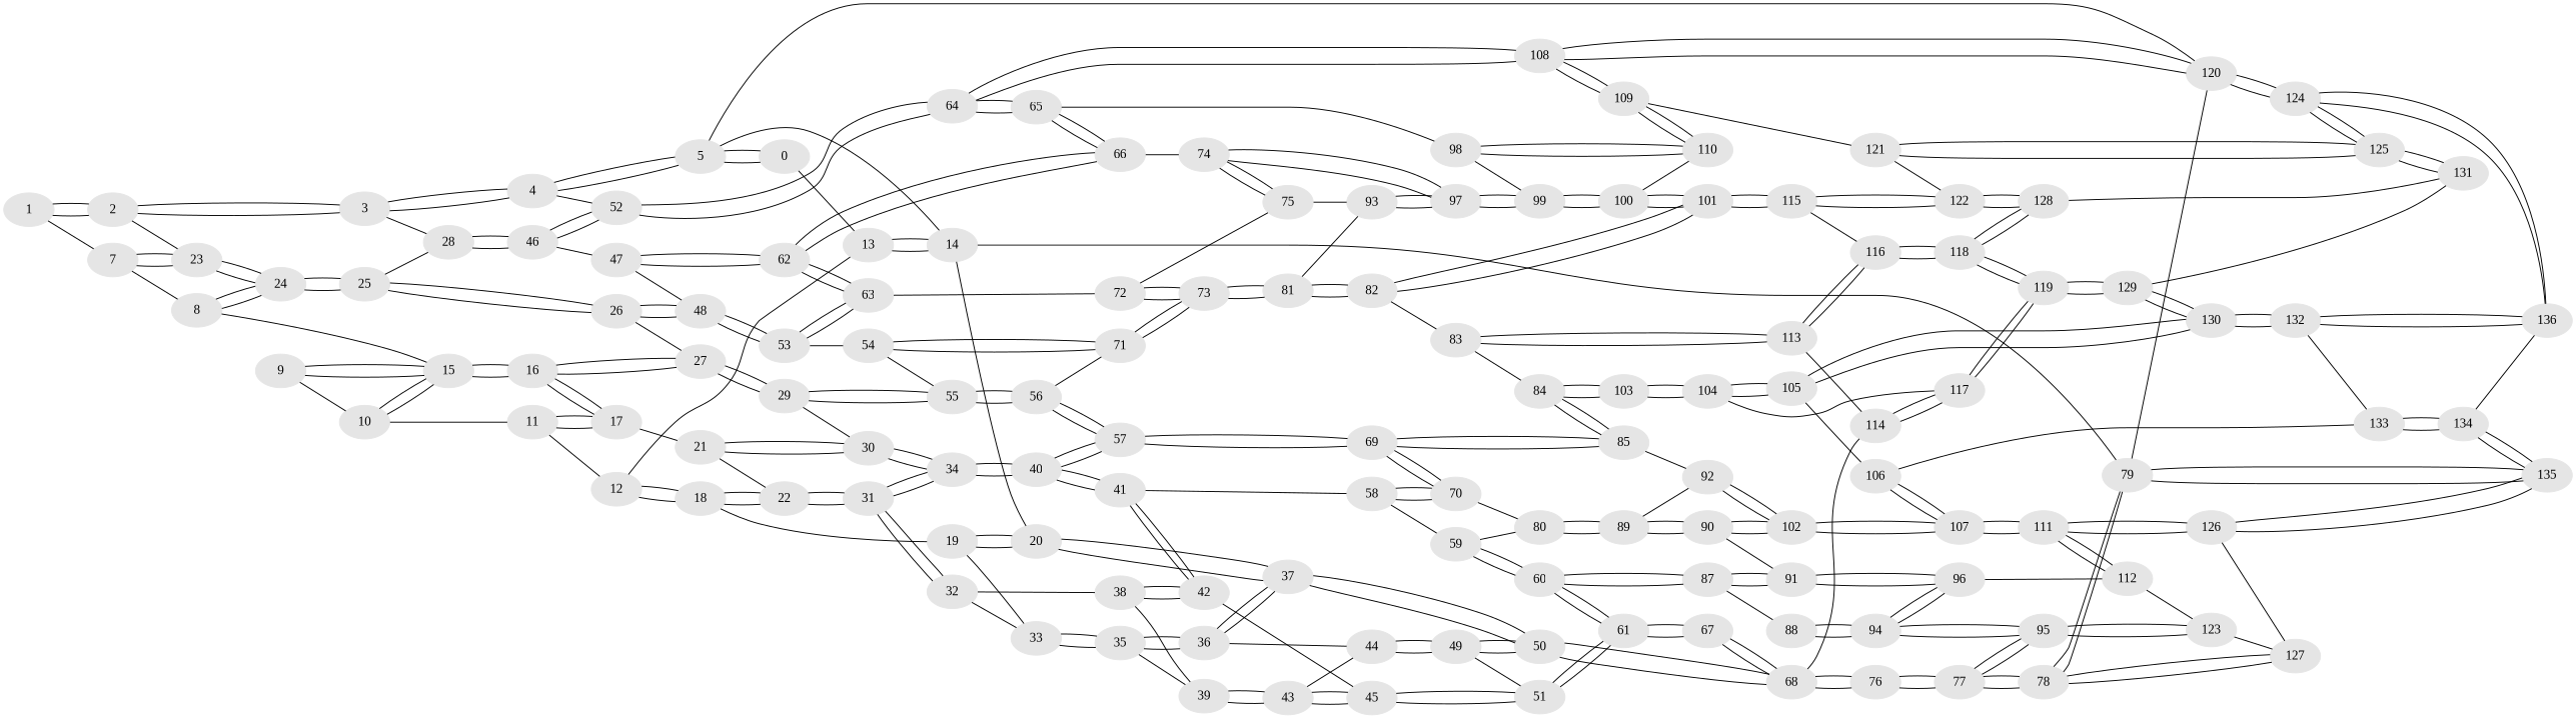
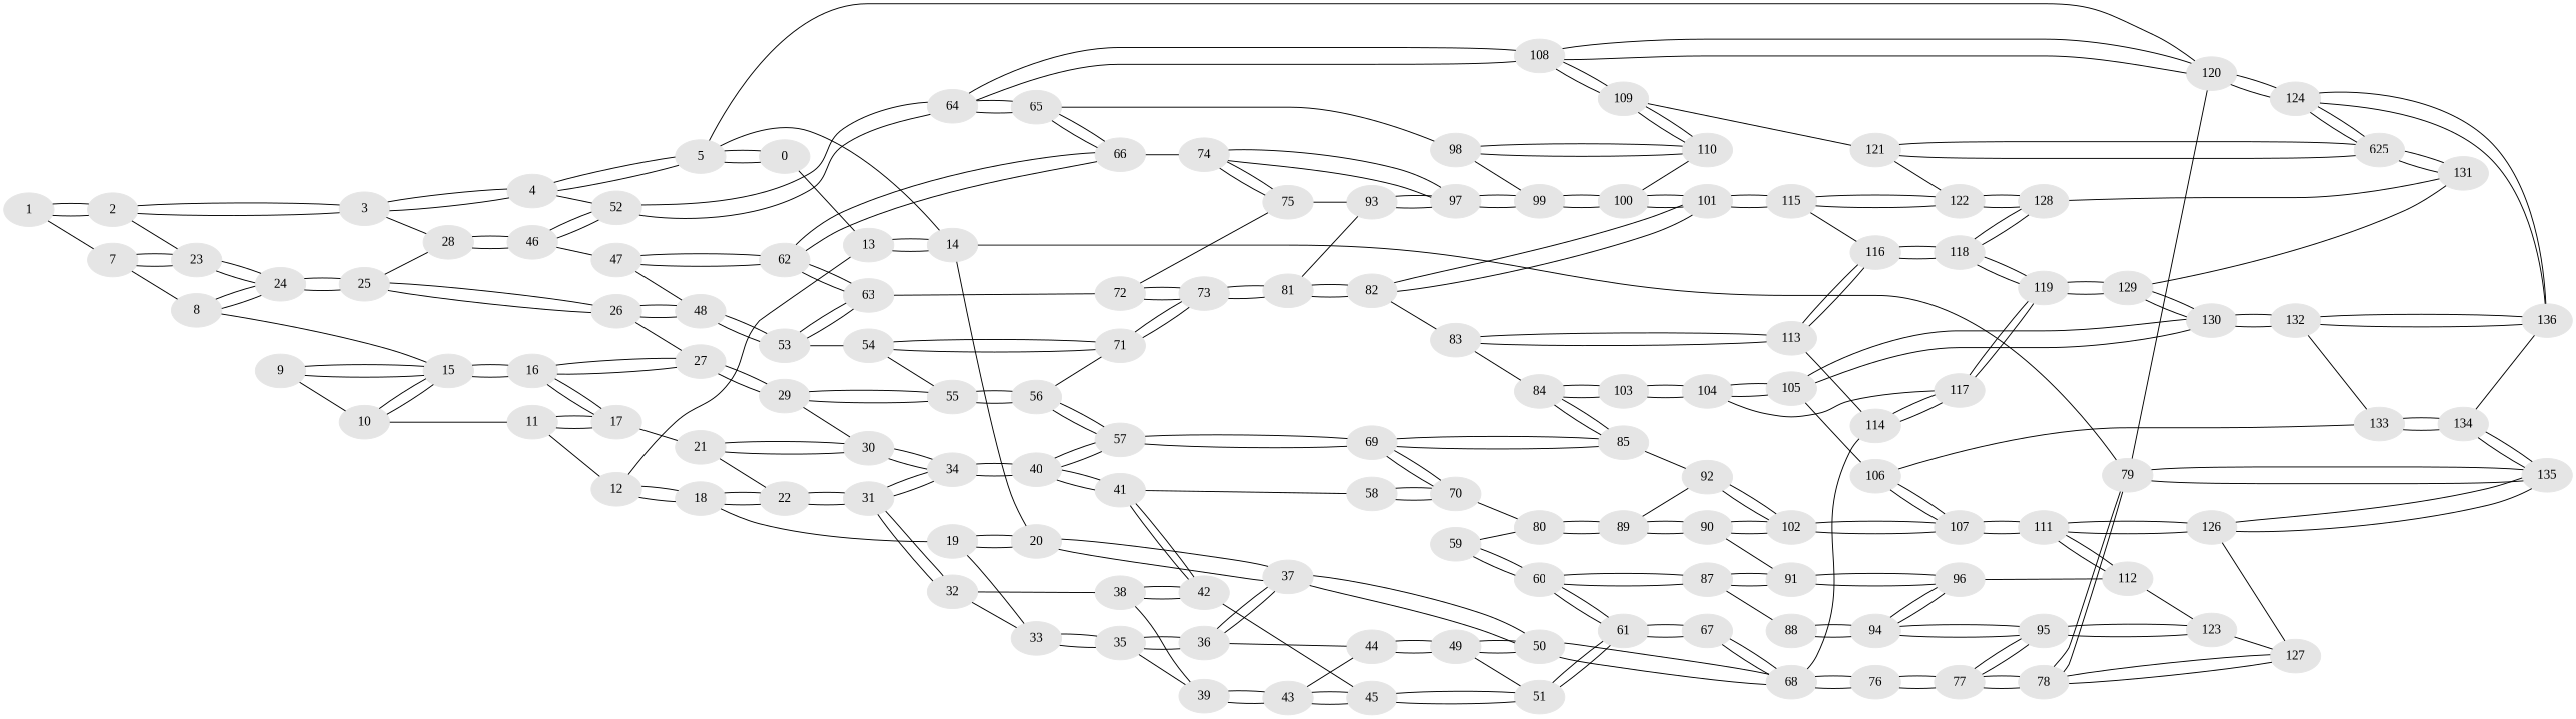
  graph {
    fontname="Liberation Serif"
    rankdir=LR
    node [color=gray90 fontname="Liberation Serif" style=filled]
    edge [fontname="Liberation Serif"]
    1
    2
    7
    3
    23
    8
    4
    28
    24
    5
    52
    46
    n13 [label=0]
    14
    120
    64
    13
    20
    79
    124
    15
    9
    10
    25
    11
    16
    12
    17
    18
    21
    19
    22
    37
    135
    27
    29
    30
    33
    31
    35
    50
    34
    32
    26
    48
    53
    55
    47
    56
    40
    38
    39
    42
    36
    41
    57
    44
    43
    49
    68
    45
    58
    69
    59
    70
    51
    61
    62
    63
    66
    54
    76
    114
    67
    65
    108
    71
    72
    73
    85
    60
    80
    87
    89
    88
    91
    74
    75
    98
    109
    99
    110
    97
    77
    92
    81
    93
    82
    78
    95
    127
    123
    90
    83
    101
    84
    113
    115
    103
    116
    104
    102
    94
    96
    107
    112
    100
    122
    111
    105
    117
    106
    130
    119
    133
    132
    134
    126
    121
-   125
+   125 [label=625]
    118
    128
    129
    131
    136
    1 -- 2
    1 -- 2
    1 -- 7
    2 -- 3
    2 -- 3
    2 -- 23
    7 -- 23
    7 -- 23
    7 -- 8
    3 -- 4
    3 -- 4
    3 -- 28
    23 -- 24
    23 -- 24
    8 -- 24
    8 -- 24
    8 -- 15
    4 -- 5
    4 -- 5
    4 -- 52
    28 -- 46
    28 -- 46
    24 -- 25
    24 -- 25
    5 -- n13
    5 -- n13
    5 -- 14
    5 -- 120
    52 -- 64
    52 -- 64
    46 -- 52
    46 -- 52
    46 -- 47
    n13 -- 13
    14 -- 20
    14 -- 79
    120 -- 124
    120 -- 124
    64 -- 65
    64 -- 65
    64 -- 108
    64 -- 108
    13 -- 14
    13 -- 14
    20 -- 37
    20 -- 37
    79 -- 120
    79 -- 135
    79 -- 135
    124 -- 125
    124 -- 125
    124 -- 136
    124 -- 136
    15 -- 16
    15 -- 16
    9 -- 15
    9 -- 15
    9 -- 10
    10 -- 15
    10 -- 15
    10 -- 11
    25 -- 28
    25 -- 26
    25 -- 26
    11 -- 12
    11 -- 17
    11 -- 17
    16 -- 17
    16 -- 17
    16 -- 27
    16 -- 27
    12 -- 13
    12 -- 18
    12 -- 18
    17 -- 21
    18 -- 19
    18 -- 22
    18 -- 22
    21 -- 22
    21 -- 30
    21 -- 30
    19 -- 20
    19 -- 20
    19 -- 33
    22 -- 31
    22 -- 31
    37 -- 50
    37 -- 50
    27 -- 29
    27 -- 29
    29 -- 30
    29 -- 55
    29 -- 55
    30 -- 34
    30 -- 34
    33 -- 35
    33 -- 35
    31 -- 34
    31 -- 34
    31 -- 32
    31 -- 32
    35 -- 39
    35 -- 36
    35 -- 36
    50 -- 68
    50 -- 68
    34 -- 40
    34 -- 40
    32 -- 33
    32 -- 38
    26 -- 27
    26 -- 48
    26 -- 48
    48 -- 53
    48 -- 53
    53 -- 63
    53 -- 63
    53 -- 54
    55 -- 56
    55 -- 56
    47 -- 48
    47 -- 62
    47 -- 62
    56 -- 57
    56 -- 57
    56 -- 71
    40 -- 41
    40 -- 41
    40 -- 57
    40 -- 57
    38 -- 39
    38 -- 42
    38 -- 42
    39 -- 43
    39 -- 43
    42 -- 45
    36 -- 37
    36 -- 37
    36 -- 44
    41 -- 42
    41 -- 42
    41 -- 58
    57 -- 69
    57 -- 69
    44 -- 49
    44 -- 49
    43 -- 44
    43 -- 45
    43 -- 45
    49 -- 50
    49 -- 50
    49 -- 51
    68 -- 76
    68 -- 76
    68 -- 114
    45 -- 51
    45 -- 51
-   58 -- 59
    58 -- 70
    58 -- 70
    69 -- 70
    69 -- 70
    69 -- 85
    69 -- 85
    59 -- 60
    59 -- 60
    59 -- 80
    70 -- 80
    51 -- 61
    51 -- 61
    61 -- 67
    61 -- 67
    62 -- 63
    62 -- 63
    62 -- 66
    62 -- 66
    63 -- 72
    66 -- 74
    54 -- 55
    54 -- 71
    54 -- 71
    76 -- 77
    76 -- 77
    114 -- 117
    114 -- 117
    67 -- 68
    67 -- 68
    65 -- 66
    65 -- 66
    65 -- 98
    108 -- 120
    108 -- 120
    108 -- 109
    108 -- 109
    71 -- 73
    71 -- 73
    72 -- 73
    72 -- 73
    72 -- 75
    73 -- 81
    73 -- 81
    85 -- 92
    60 -- 61
    60 -- 61
    60 -- 87
    60 -- 87
    80 -- 89
    80 -- 89
    87 -- 88
    87 -- 91
    87 -- 91
    89 -- 92
    89 -- 90
    89 -- 90
    88 -- 94
    88 -- 94
    91 -- 96
    91 -- 96
    74 -- 75
    74 -- 75
    74 -- 97
    74 -- 97
    75 -- 93
    98 -- 99
    98 -- 110
    98 -- 110
    109 -- 110
    109 -- 110
    109 -- 121
    99 -- 100
    99 -- 100
    97 -- 99
    97 -- 99
    77 -- 78
    77 -- 78
    77 -- 95
    77 -- 95
    92 -- 102
    92 -- 102
    81 -- 93
    81 -- 82
    81 -- 82
    93 -- 97
    93 -- 97
    82 -- 83
    82 -- 101
    82 -- 101
    78 -- 79
    78 -- 79
    78 -- 127
    78 -- 127
    95 -- 123
    95 -- 123
    123 -- 127
    90 -- 91
    90 -- 102
    90 -- 102
    83 -- 84
    83 -- 113
    83 -- 113
    101 -- 115
    101 -- 115
    84 -- 85
    84 -- 85
    84 -- 103
    84 -- 103
    113 -- 114
    113 -- 116
    113 -- 116
    115 -- 116
    115 -- 122
    115 -- 122
    103 -- 104
    103 -- 104
    116 -- 118
    116 -- 118
    104 -- 105
    104 -- 105
    104 -- 117
    102 -- 107
    102 -- 107
    94 -- 95
    94 -- 95
    94 -- 96
    94 -- 96
    96 -- 112
    107 -- 111
    107 -- 111
    112 -- 123
    100 -- 110
    100 -- 101
    100 -- 101
    122 -- 128
    122 -- 128
    111 -- 112
    111 -- 112
    111 -- 126
    111 -- 126
    105 -- 106
    105 -- 130
    105 -- 130
    117 -- 119
    117 -- 119
    106 -- 107
    106 -- 107
    106 -- 133
    130 -- 132
    130 -- 132
    119 -- 129
    119 -- 129
    133 -- 134
    133 -- 134
    132 -- 133
    132 -- 136
    132 -- 136
    134 -- 135
    134 -- 135
    134 -- 136
    126 -- 135
    126 -- 135
    126 -- 127
    121 -- 122
    121 -- 125
    121 -- 125
    125 -- 131
    125 -- 131
    118 -- 119
    118 -- 119
    118 -- 128
    118 -- 128
    128 -- 131
    129 -- 130
    129 -- 130
    129 -- 131
  }
